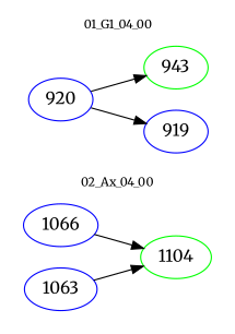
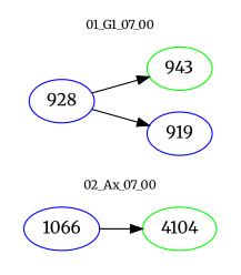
  digraph {
    fontname=Merriweather
    rankdir=LR
    node [color=blue fontname=Merriweather]
    edge [color=black fontname=Merriweather]
    n1 [label=1066]
-   n2 [label=1063]
-   n3 [color=green label=1104]
-   n4 [label=920]
+   n3 [color=green label=4104]
+   n4 [label=928]
    n5 [label=919]
    n6 [color=green label=943]
    subgraph cluster_1 {
      color=white
      fontsize=10
-     label="02_Ax_04_00"
+     label="02_Ax_07_00"
      n1
-     n2
      n3
    }
    subgraph cluster_2 {
      color=white
      fontsize=10
-     label="01_G1_04_00"
+     label="01_G1_07_00"
      n4
      n5
      n6
    }
    n1 -> n3
-   n2 -> n3
    n4 -> n5
    n4 -> n6
  }
